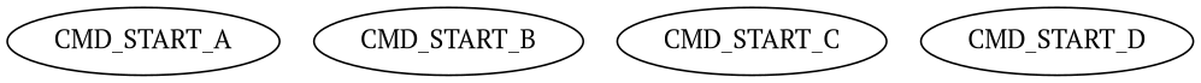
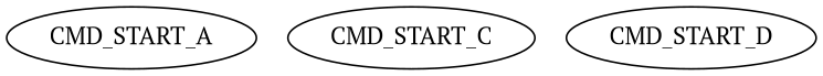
  digraph {
    fontname="PT Serif"
    node [type=start fontname="PT Serif"]
    CMD_START_A [pattern=PatLoop]
-   CMD_START_B [pattern=PatLoop1]
    CMD_START_C [pattern=PatLoop2]
    CMD_START_D [pattern=PatLoop3]
  }
